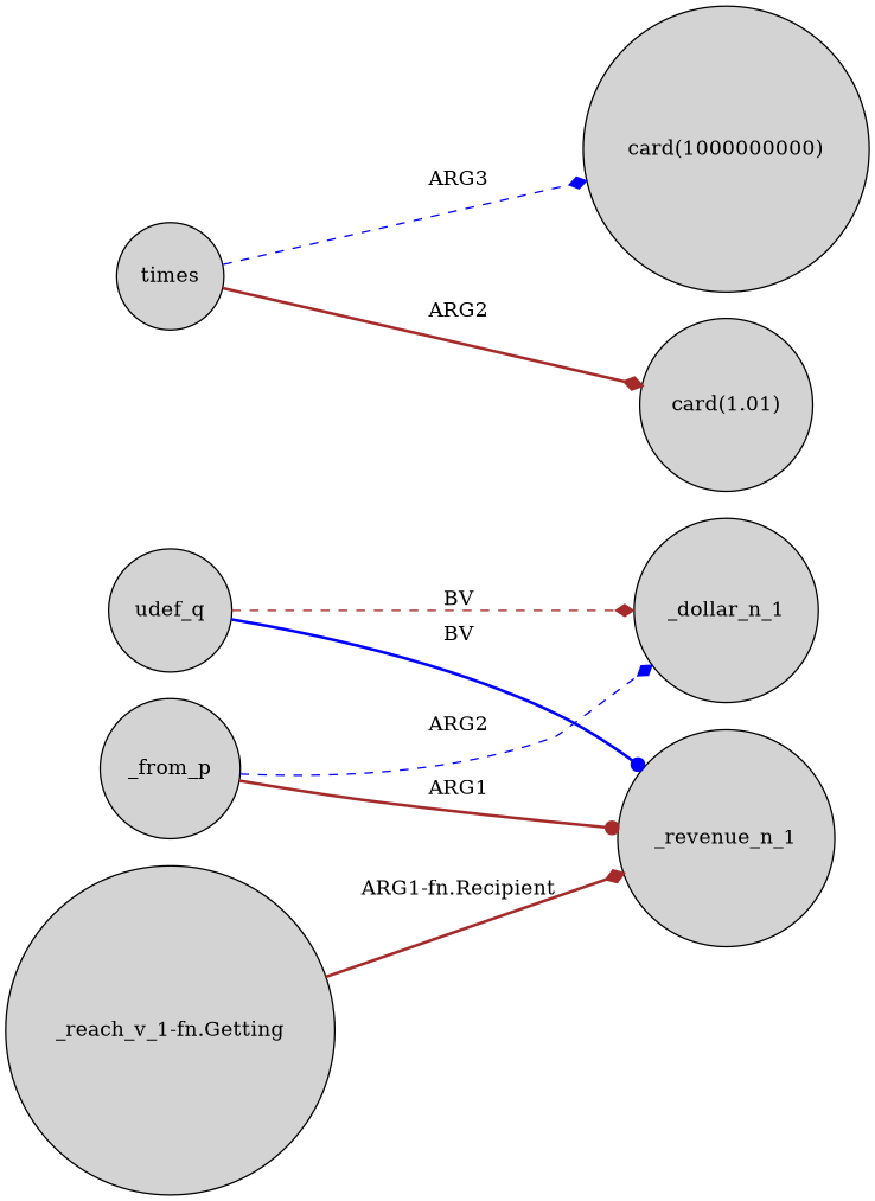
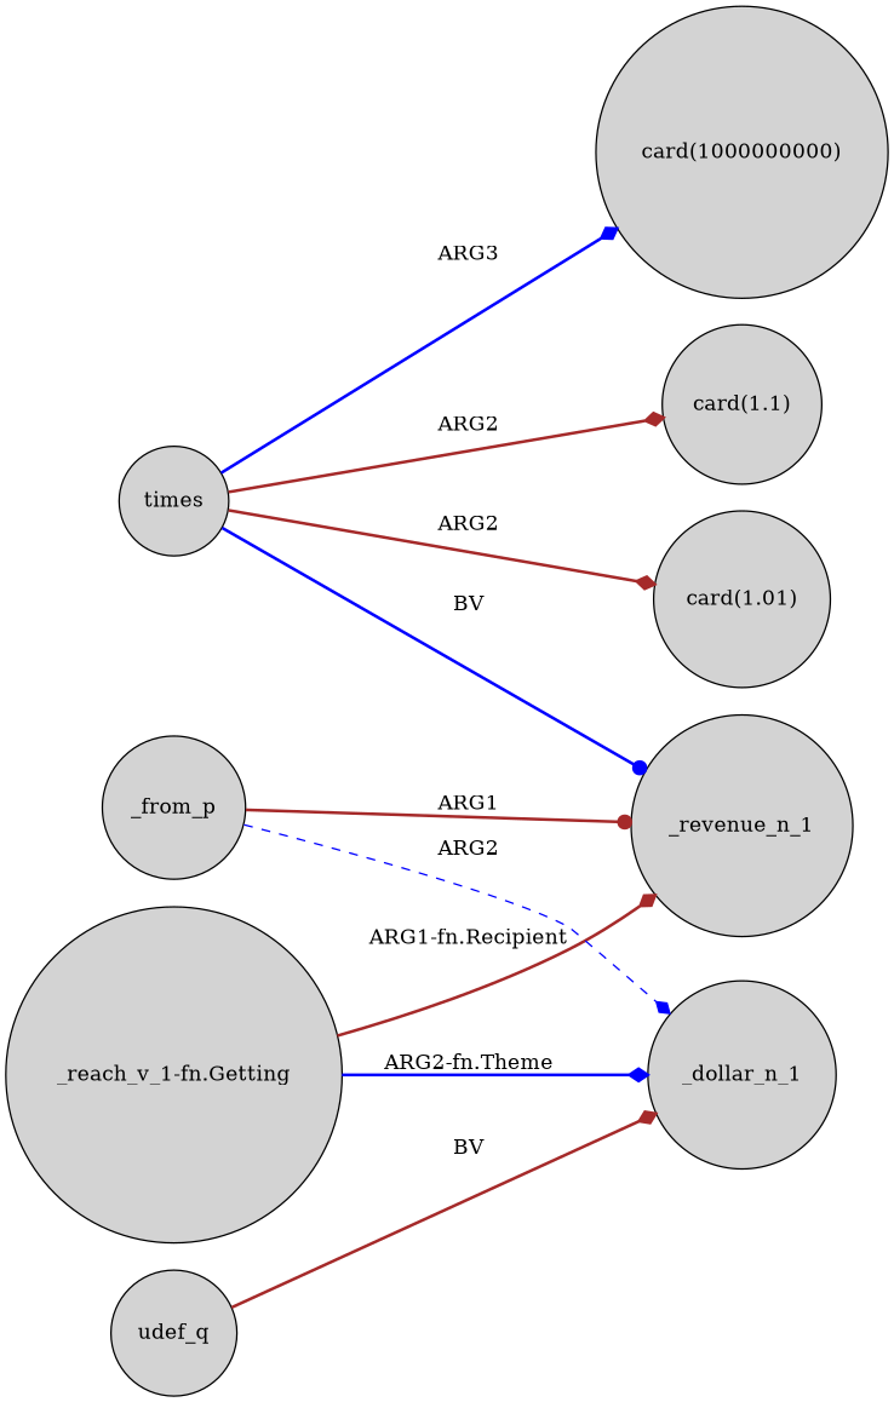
  digraph {
    rankdir=LR
    node [shape=circle style=filled]
    edge [arrowhead=diamond color=brown style=bold]
    "_reach_v_1-fn.Getting"
    _revenue_n_1
    _dollar_n_1
    times
    "card(1000000000)"
+   "card(1.1)"
    "card(1.01)"
    _from_p
    udef_q
    "_reach_v_1-fn.Getting" -> _revenue_n_1 [label="ARG1-fn.Recipient"]
-   times -> "card(1000000000)" [color=blue label=ARG3 style=dashed]
+   "_reach_v_1-fn.Getting" -> _dollar_n_1 [color=blue label="ARG2-fn.Theme"]
+   times -> "card(1000000000)" [color=blue label=ARG3]
+   times -> "card(1.1)" [label=ARG2]
    times -> "card(1.01)" [label=ARG2]
    _from_p -> _revenue_n_1 [arrowhead=dot label=ARG1]
    _from_p -> _dollar_n_1 [color=blue label=ARG2 style=dashed]
-   udef_q -> _revenue_n_1 [arrowhead=dot color=blue label=BV]
-   udef_q -> _dollar_n_1 [label=BV style=dashed]
+   times -> _revenue_n_1 [arrowhead=dot color=blue label=BV]
+   udef_q -> _dollar_n_1 [label=BV]
  }
